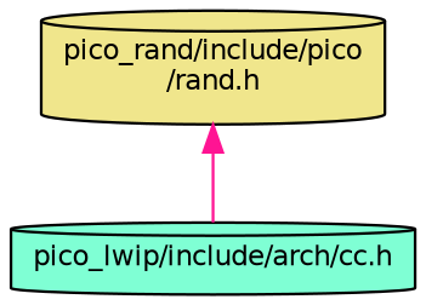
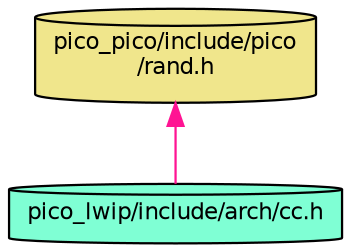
  digraph {
    node [color=black fontname=Helvetica fontsize=10 shape=cylinder style=filled]
-   n1 [fillcolor=khaki fontcolor=black height=0.2 label="pico_rand/include/pico\l/rand.h" width=0.4]
+   n1 [fillcolor=khaki fontcolor=black height=0.2 label="pico_pico/include/pico\l/rand.h" width=0.4]
    n2 [fillcolor=aquamarine height=0.2 label="pico_lwip/include/arch/cc.h" width=0.4]
    n1 -> n2 [color=deeppink dir=back fontname=Helvetica fontsize=10 labelfontname=Helvetica labelfontsize=10 style=solid]
  }
